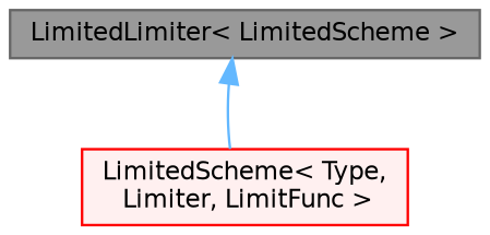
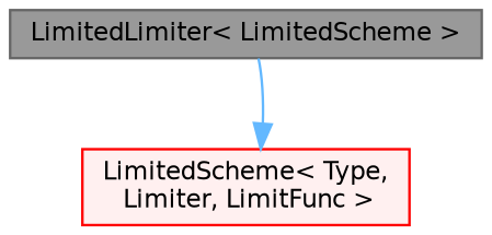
  digraph {
    node [fontname=Helvetica fontsize=10 shape=box style=filled]
    n1 [color=gray40 fillcolor=grey60 fontcolor=black height=0.2 label="LimitedLimiter\< LimitedScheme \>" width=0.4]
    n2 [color=red fillcolor="#FFF0F0" height=0.2 label="LimitedScheme\< Type,\l Limiter, LimitFunc \>" width=0.4]
-   n1 -> n2 [color=steelblue1 dir=back fontname=Helvetica fontsize=10 labelfontname=Helvetica labelfontsize=10 style=solid]
+   n2 -> n1 [color=steelblue1 dir=back fontname=Helvetica fontsize=10 labelfontname=Helvetica labelfontsize=10 style=solid]
  }
